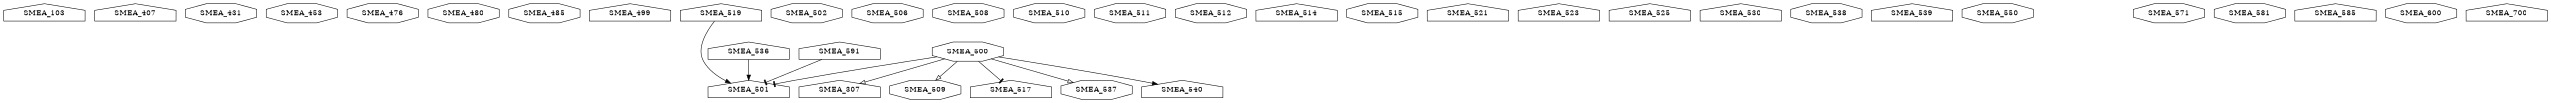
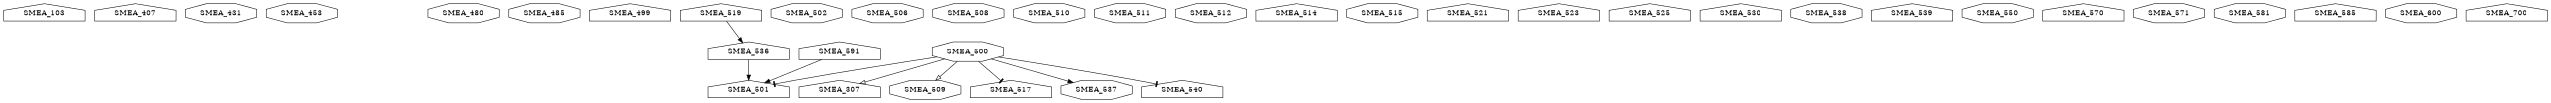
  digraph {
    node [shape=octagon]
    edge [arrowhead=tee color=black]
    SMEA_103 [shape=house]
    SMEA_407 [shape=house]
    n3 [label=SMEA_431]
    n4 [label=SMEA_453]
-   SMEA_476
    SMEA_480
    SMEA_485
    SMEA_499 [shape=house]
    SMEA_501 [shape=house]
    SMEA_500
    n11 [label=SMEA_307 shape=house]
    SMEA_509
    SMEA_517 [shape=house]
    SMEA_537
    SMEA_540 [shape=house]
    SMEA_519 [shape=house]
    SMEA_536 [shape=house]
    SMEA_591 [shape=house]
    SMEA_502
    SMEA_506
    SMEA_508
    SMEA_510
    SMEA_511
    SMEA_512
    SMEA_514 [shape=house]
    SMEA_515
    SMEA_521 [shape=house]
    SMEA_523 [shape=house]
    SMEA_525 [shape=house]
    SMEA_530 [shape=house]
    SMEA_538
    SMEA_539 [shape=house]
    SMEA_550
+   SMEA_570 [shape=house]
    SMEA_571
    SMEA_581
    SMEA_585 [shape=house]
    SMEA_600
    SMEA_700 [shape=house]
    SMEA_500 -> SMEA_501
    SMEA_500 -> n11 [arrowhead=onormal]
    SMEA_500 -> SMEA_509 [arrowhead=onormal]
    SMEA_500 -> SMEA_517
-   SMEA_500 -> SMEA_537 [arrowhead=onormal]
-   SMEA_500 -> SMEA_540 [arrowhead=normal]
-   SMEA_519 -> SMEA_501 [arrowhead=normal]
+   SMEA_500 -> SMEA_537 [arrowhead=normal]
+   SMEA_500 -> SMEA_540
+   SMEA_519 -> SMEA_536 [arrowhead=normal]
    SMEA_536 -> SMEA_501 [arrowhead=normal]
-   SMEA_591 -> SMEA_501
+   SMEA_591 -> SMEA_501 [arrowhead=normal]
  }
